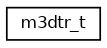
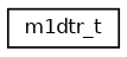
  digraph {
    rankdir=LR
-   n1 [color=black fillcolor=white fontname=Helvetica fontsize=10 height=0.2 label=m3dtr_t shape=record style=filled width=0.4]
+   n1 [color=black fillcolor=white fontname=Helvetica fontsize=10 height=0.2 label=m1dtr_t shape=record style=filled width=0.4]
  }
